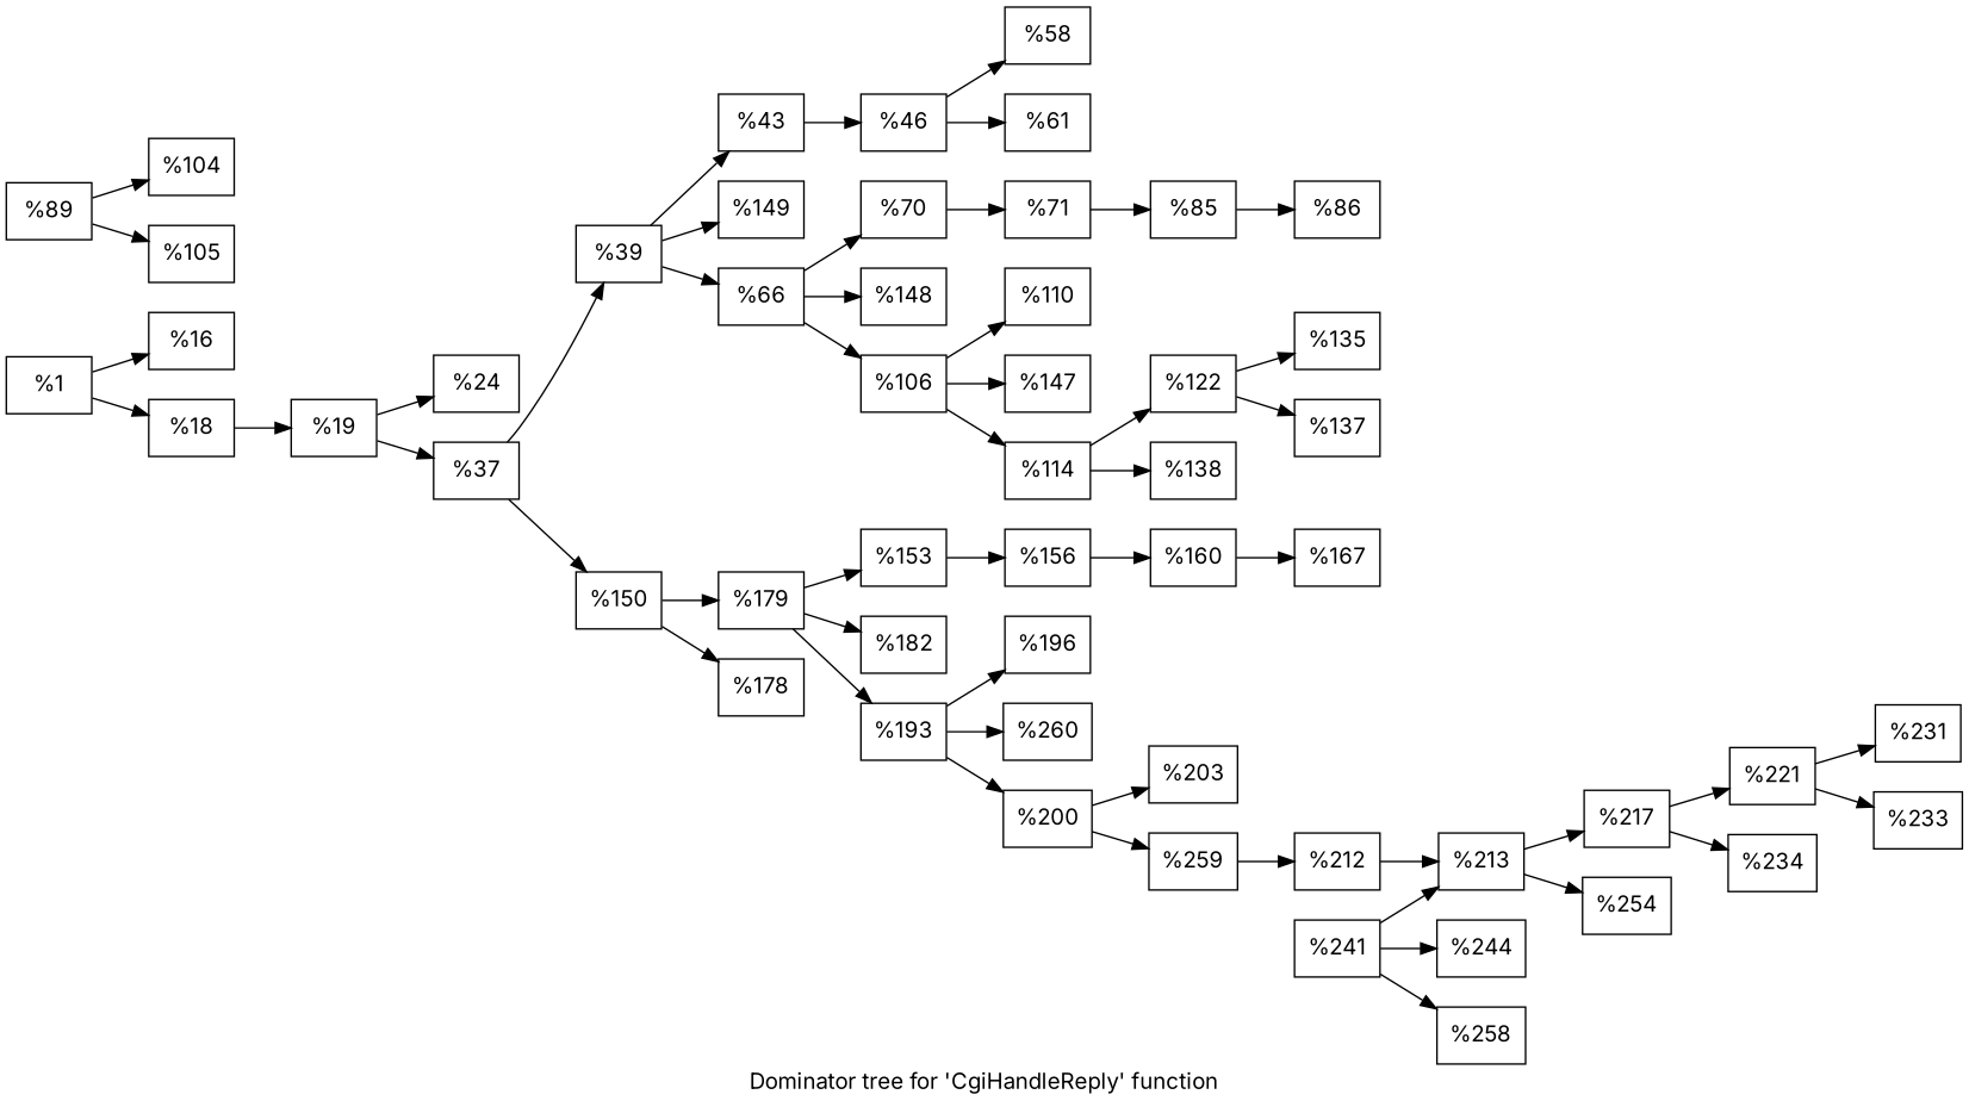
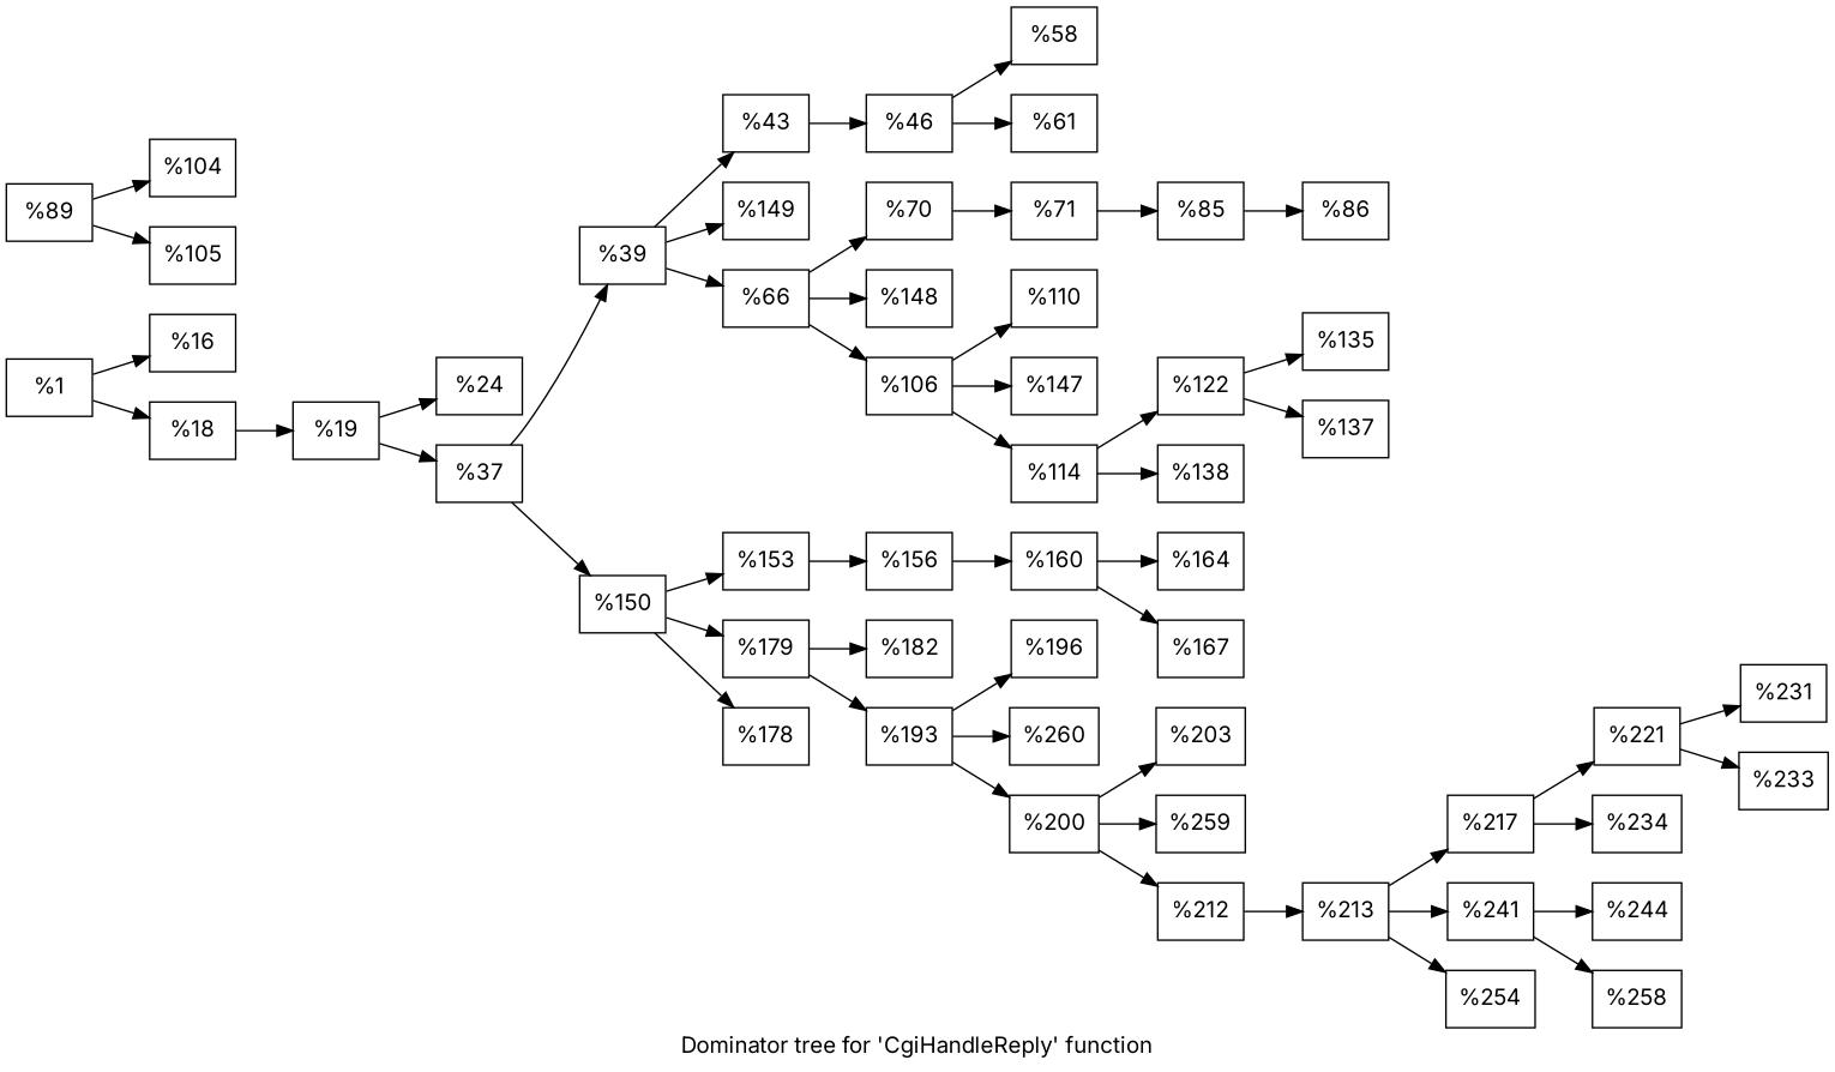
  digraph {
    fontname=Inter
    label="Dominator tree for 'CgiHandleReply' function"
    rankdir=LR
    node [fontname=Inter shape=record]
    edge [fontname=Inter]
    n1 [label="{%1}"]
    n2 [label="{%16}"]
    n3 [label="{%18}"]
    n4 [label="{%19}"]
    n5 [label="{%24}"]
    n6 [label="{%37}"]
    n7 [label="{%39}"]
    n8 [label="{%150}"]
    n9 [label="{%43}"]
    n10 [label="{%149}"]
    n11 [label="{%66}"]
    n12 [label="{%153}"]
    n13 [label="{%179}"]
    n14 [label="{%178}"]
    n15 [label="{%46}"]
    n16 [label="{%70}"]
    n17 [label="{%148}"]
    n18 [label="{%106}"]
    n19 [label="{%156}"]
    n20 [label="{%182}"]
    n21 [label="{%193}"]
    n22 [label="{%58}"]
    n23 [label="{%61}"]
    n24 [label="{%71}"]
    n25 [label="{%110}"]
    n26 [label="{%147}"]
    n27 [label="{%114}"]
    n28 [label="{%85}"]
    n29 [label="{%122}"]
    n30 [label="{%138}"]
    n31 [label="{%86}"]
    n32 [label="{%89}"]
    n33 [label="{%104}"]
    n34 [label="{%105}"]
    n35 [label="{%135}"]
    n36 [label="{%137}"]
    n37 [label="{%160}"]
    n38 [label="{%196}"]
    n39 [label="{%260}"]
    n40 [label="{%200}"]
+   n41 [label="{%164}"]
    n42 [label="{%167}"]
    n43 [label="{%203}"]
    n44 [label="{%259}"]
    n45 [label="{%212}"]
    n46 [label="{%213}"]
    n47 [label="{%217}"]
    n48 [label="{%241}"]
    n49 [label="{%254}"]
    n50 [label="{%221}"]
    n51 [label="{%234}"]
    n52 [label="{%244}"]
    n53 [label="{%258}"]
    n54 [label="{%231}"]
    n55 [label="{%233}"]
    n1 -> n2
    n1 -> n3
    n3 -> n4
    n4 -> n5
    n4 -> n6
    n6 -> n7
    n6 -> n8
    n7 -> n9
    n7 -> n10
    n7 -> n11
-   n13 -> n12
+   n8 -> n12
    n8 -> n13
    n8 -> n14
    n9 -> n15
    n11 -> n16
    n11 -> n17
    n11 -> n18
    n12 -> n19
    n13 -> n20
    n13 -> n21
    n15 -> n22
    n15 -> n23
    n16 -> n24
    n18 -> n25
    n18 -> n26
    n18 -> n27
    n19 -> n37
    n21 -> n38
    n21 -> n39
    n21 -> n40
    n24 -> n28
    n27 -> n29
    n27 -> n30
    n28 -> n31
    n29 -> n35
    n29 -> n36
    n32 -> n33
    n32 -> n34
+   n37 -> n41
    n37 -> n42
    n40 -> n43
    n40 -> n44
-   n44 -> n45
+   n40 -> n45
    n45 -> n46
    n46 -> n47
-   n48 -> n46
+   n46 -> n48
    n46 -> n49
    n47 -> n50
    n47 -> n51
    n48 -> n52
    n48 -> n53
    n50 -> n54
    n50 -> n55
  }
